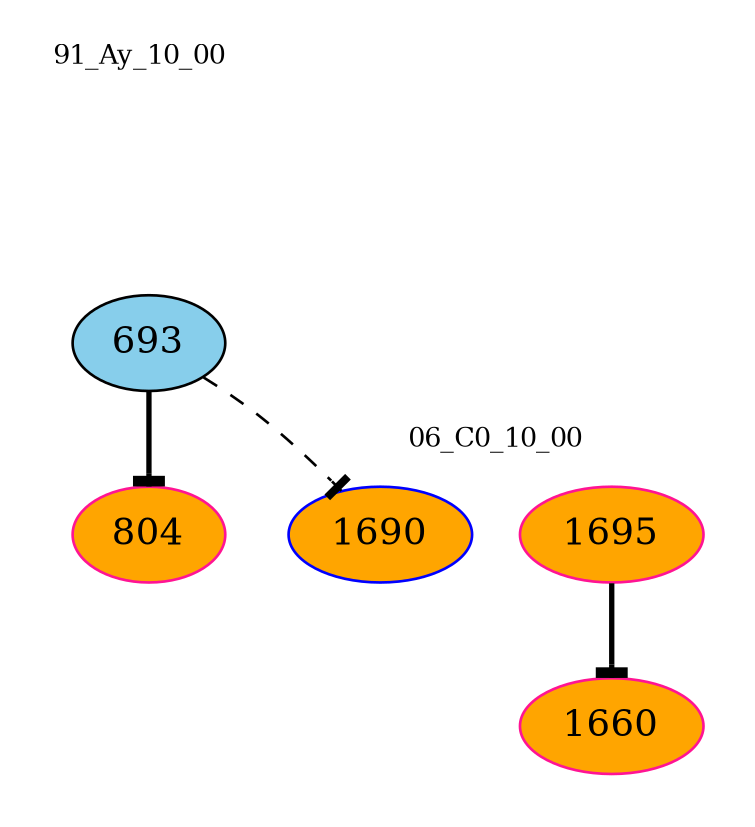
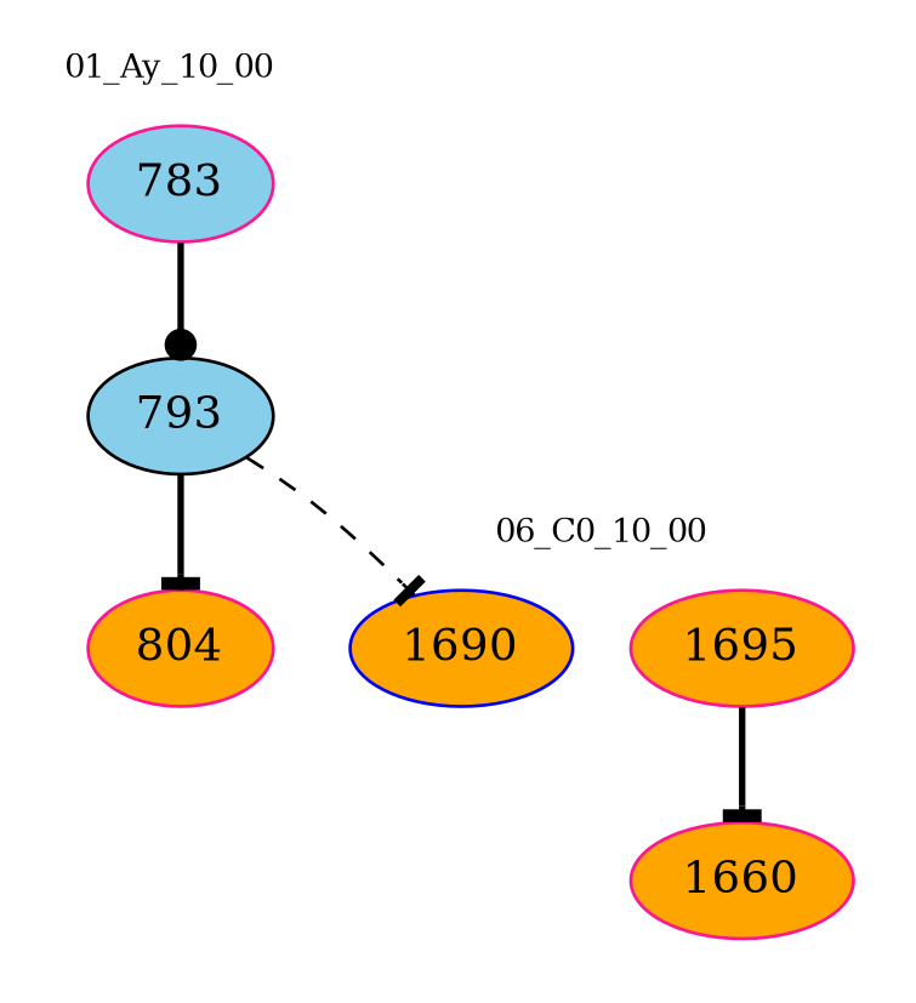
  digraph {
    node [color=deeppink fillcolor=orange style=filled]
    edge [arrowhead=tee color=black style=bold]
-   n2 [color=black fillcolor=skyblue label=693]
+   n1 [fillcolor=skyblue label=783]
+   n2 [color=black fillcolor=skyblue label=793]
    n3 [label=804]
    n4 [label=1695]
    n5 [label=1660]
    n6 [color=blue label=1690]
    subgraph cluster_1 {
      color=white
      fontsize=10
-     label="91_Ay_10_00"
+     label="01_Ay_10_00"
+     n1
      n2
      n3
    }
    subgraph cluster_2 {
      color=white
      fontsize=10
      label="06_C0_10_00"
      n4
      n5
      n6
    }
+   n1 -> n2 [arrowhead=dot]
    n2 -> n3
    n2 -> n6 [style=dashed]
    n4 -> n5
  }
